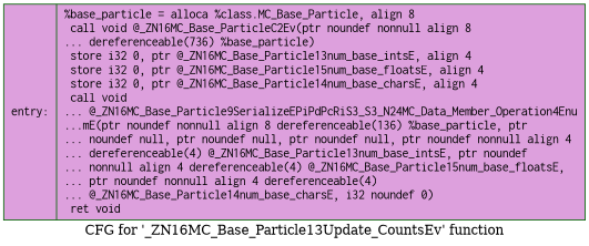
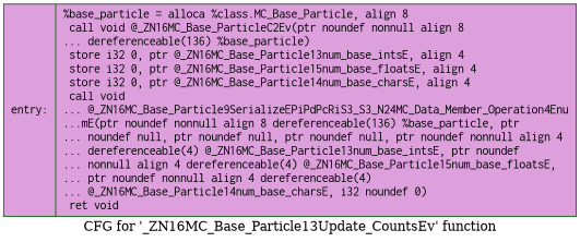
  digraph {
    label="CFG for '_ZN16MC_Base_Particle13Update_CountsEv' function"
    rankdir=LR
-   n1 [color=darkgreen fillcolor=plum fontname=Courier label="{entry:\l|  %base_particle = alloca %class.MC_Base_Particle, align 8\l  call void @_ZN16MC_Base_ParticleC2Ev(ptr noundef nonnull align 8\l... dereferenceable(736) %base_particle)\l  store i32 0, ptr @_ZN16MC_Base_Particle13num_base_intsE, align 4\l  store i32 0, ptr @_ZN16MC_Base_Particle15num_base_floatsE, align 4\l  store i32 0, ptr @_ZN16MC_Base_Particle14num_base_charsE, align 4\l  call void\l... @_ZN16MC_Base_Particle9SerializeEPiPdPcRiS3_S3_N24MC_Data_Member_Operation4Enu\l...mE(ptr noundef nonnull align 8 dereferenceable(136) %base_particle, ptr\l... noundef null, ptr noundef null, ptr noundef null, ptr noundef nonnull align 4\l... dereferenceable(4) @_ZN16MC_Base_Particle13num_base_intsE, ptr noundef\l... nonnull align 4 dereferenceable(4) @_ZN16MC_Base_Particle15num_base_floatsE,\l... ptr noundef nonnull align 4 dereferenceable(4)\l... @_ZN16MC_Base_Particle14num_base_charsE, i32 noundef 0)\l  ret void\l}" shape=record style=filled]
+   n1 [color=darkgreen fillcolor=plum fontname=Courier label="{entry:\l|  %base_particle = alloca %class.MC_Base_Particle, align 8\l  call void @_ZN16MC_Base_ParticleC2Ev(ptr noundef nonnull align 8\l... dereferenceable(136) %base_particle)\l  store i32 0, ptr @_ZN16MC_Base_Particle13num_base_intsE, align 4\l  store i32 0, ptr @_ZN16MC_Base_Particle15num_base_floatsE, align 4\l  store i32 0, ptr @_ZN16MC_Base_Particle14num_base_charsE, align 4\l  call void\l... @_ZN16MC_Base_Particle9SerializeEPiPdPcRiS3_S3_N24MC_Data_Member_Operation4Enu\l...mE(ptr noundef nonnull align 8 dereferenceable(136) %base_particle, ptr\l... noundef null, ptr noundef null, ptr noundef null, ptr noundef nonnull align 4\l... dereferenceable(4) @_ZN16MC_Base_Particle13num_base_intsE, ptr noundef\l... nonnull align 4 dereferenceable(4) @_ZN16MC_Base_Particle15num_base_floatsE,\l... ptr noundef nonnull align 4 dereferenceable(4)\l... @_ZN16MC_Base_Particle14num_base_charsE, i32 noundef 0)\l  ret void\l}" shape=record style=filled]
  }
